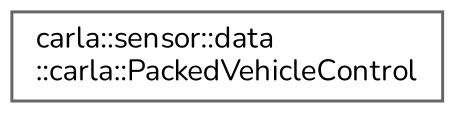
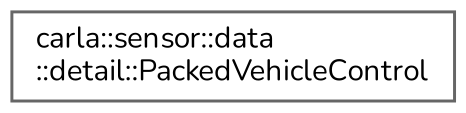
  digraph {
    rankdir=LR
    fontname=Nunito
-   n1 [color=grey40 fillcolor=white fontname=Nunito fontsize=10 height=0.2 label="carla::sensor::data\l::carla::PackedVehicleControl" shape=box style=filled width=0.4]
+   n1 [color=grey40 fillcolor=white fontname=Nunito fontsize=10 height=0.2 label="carla::sensor::data\l::detail::PackedVehicleControl" shape=box style=filled width=0.4]
  }
